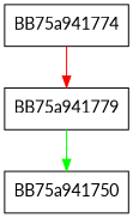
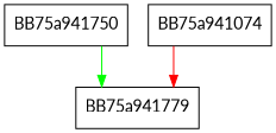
  digraph {
    fontname=Lato
    splines=ortho
    node [fontname=Lato shape=box]
    edge [fontname=Lato]
    BB75a941750
    BB75a941779
-   BB75a941774
-   BB75a941779 -> BB75a941750 [color=green]
+   BB75a941774 [label=BB75a941074]
+   BB75a941750 -> BB75a941779 [color=green]
    BB75a941774 -> BB75a941779 [color=red]
  }
